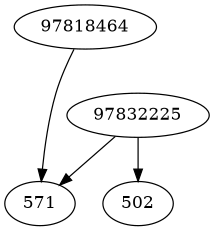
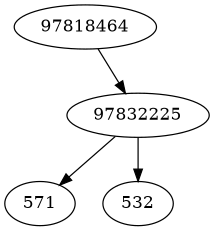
  strict digraph {
    97818464
    97832225
    n3 [label=571]
-   502
-   97818464 -> n3
+   502 [label=532]
+   97818464 -> 97832225
    97832225 -> n3
    97832225 -> 502
  }
